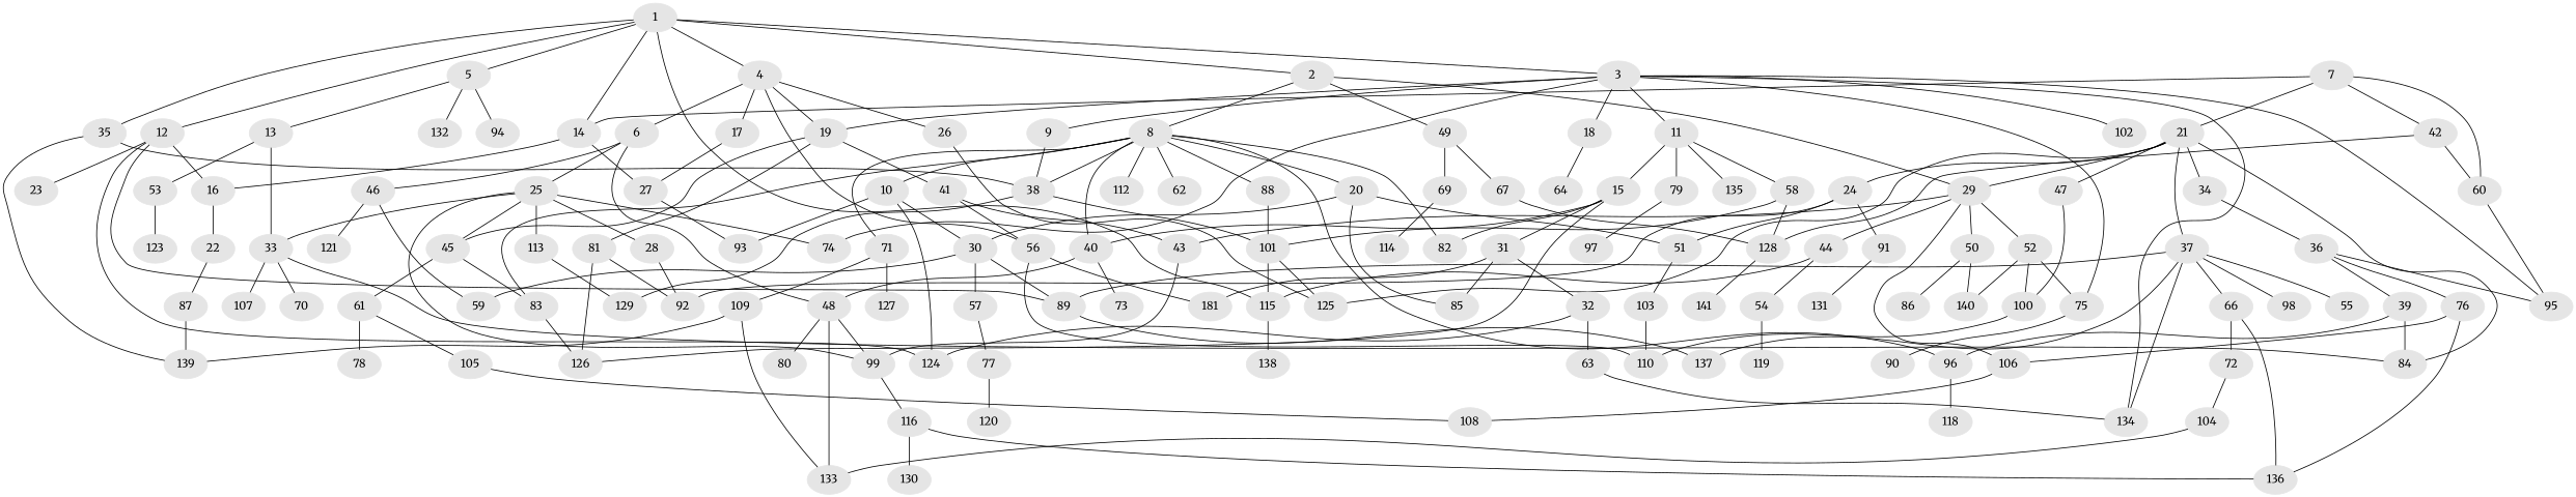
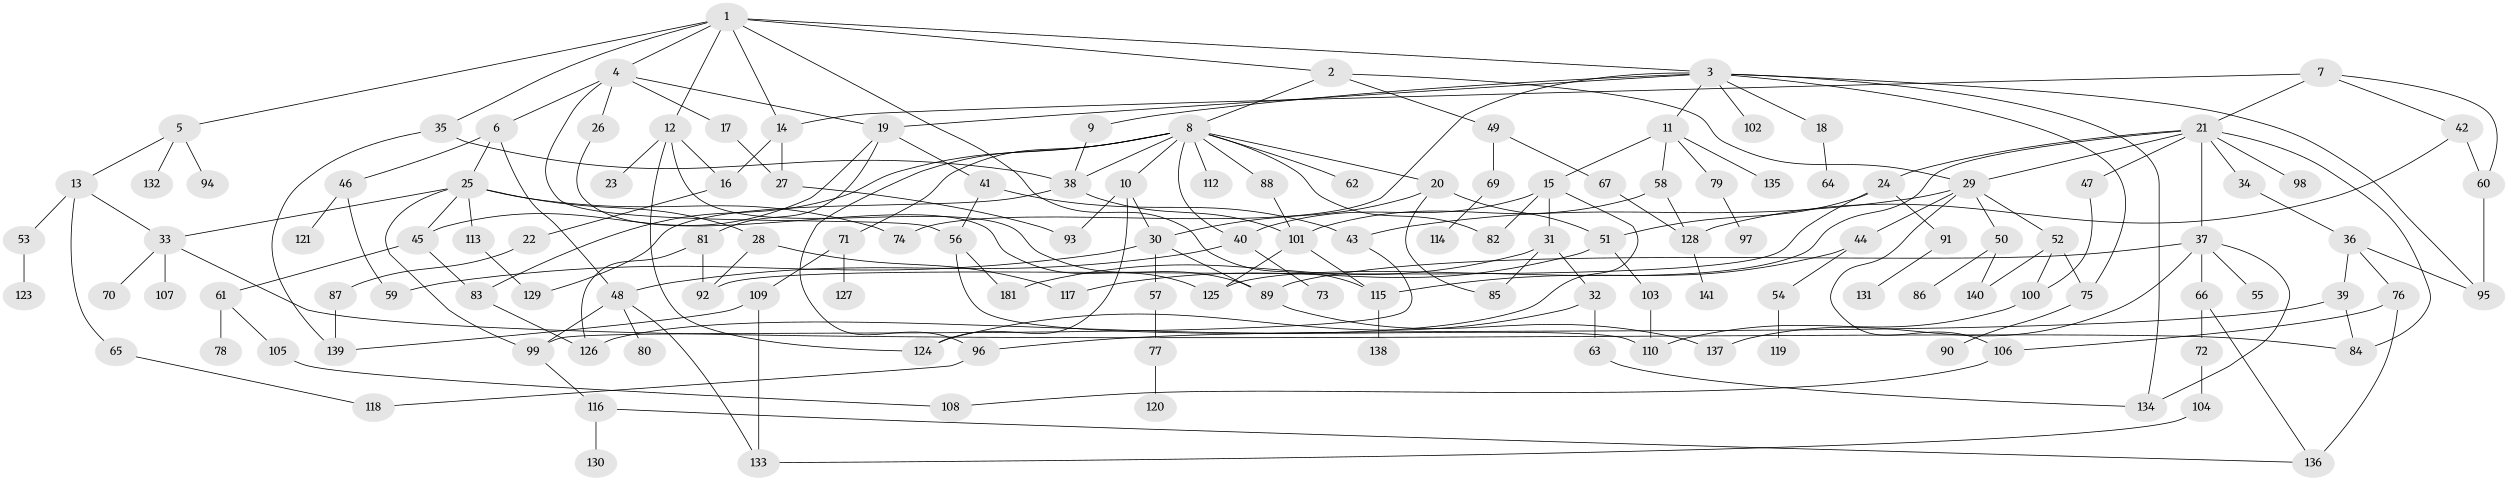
  graph {
    fontname=Merriweather
    node [color=gray90 fontname=Merriweather style=filled]
    edge [fontname=Merriweather]
    1
    2
    3
    4
    5
    12
    14
    35
    115
    8
    29
    49
    9
    11
    18
    19
    74
    75
    95
    102
    134
    6
    17
    26
    56
    13
    94
    132
    124
    16
    23
    89
    27
    38
    139
    138
    7
    21
    42
    60
    10
    20
    40
    62
    71
    82
    83
    88
    96
    112
    43
    44
    50
    52
    106
    67
    69
    15
    58
    79
    135
    64
    41
    45
    81
    90
    25
    46
    48
    125
    n71 [label=181]
    110
    33
    53
+   65
    28
    99
    113
    59
    121
    80
    133
    24
    34
    37
    47
    84
    98
    128
    30
    93
    51
    85
    101
    129
    73
    109
    127
    126
    118
    57
    31
    97
    22
    137
    70
    107
    123
    32
    87
    61
    92
+   117
    103
    91
    36
    55
    66
    100
    131
    116
    54
    86
    140
    108
    77
    63
    39
    76
    136
    72
    141
    119
    78
    105
    114
    120
    104
    130
    1 -- 2
    1 -- 3
    1 -- 4
    1 -- 5
    1 -- 12
    1 -- 14
    1 -- 35
    1 -- 115
    2 -- 8
    2 -- 29
    2 -- 49
    3 -- 9
    3 -- 11
    3 -- 18
    3 -- 19
    3 -- 74
    3 -- 75
    3 -- 95
    3 -- 102
    3 -- 134
    4 -- 19
    4 -- 6
    4 -- 17
    4 -- 26
    4 -- 56
    5 -- 13
    5 -- 94
    5 -- 132
    12 -- 124
    12 -- 16
    12 -- 23
    12 -- 89
    14 -- 16
    14 -- 27
    35 -- 38
    35 -- 139
    115 -- 138
    8 -- 38
    8 -- 10
    8 -- 20
    8 -- 40
    8 -- 62
    8 -- 71
    8 -- 82
    8 -- 83
    8 -- 88
    8 -- 96
    8 -- 112
    29 -- 43
    29 -- 44
    29 -- 50
    29 -- 52
    29 -- 106
    49 -- 67
    49 -- 69
    9 -- 38
    11 -- 15
    11 -- 58
    11 -- 79
    11 -- 135
    18 -- 64
    19 -- 41
    19 -- 45
    19 -- 81
    75 -- 90
    6 -- 25
    6 -- 46
    6 -- 48
    17 -- 27
    26 -- 125
    56 -- n71
    56 -- 110
    13 -- 33
    13 -- 53
+   13 -- 65
    16 -- 22
    89 -- 137
    27 -- 93
    38 -- 101
    38 -- 129
    7 -- 14
    7 -- 21
    7 -- 42
    7 -- 60
    21 -- 29
    21 -- 125
    21 -- 24
    21 -- 34
    21 -- 37
    21 -- 47
    21 -- 84
-   37 -- 98
+   21 -- 98
    42 -- 60
    42 -- 128
    60 -- 95
    10 -- 124
    10 -- 30
    10 -- 93
    20 -- 30
    20 -- 51
    20 -- 85
    40 -- 48
    40 -- 73
    71 -- 109
    71 -- 127
    83 -- 126
    88 -- 101
    96 -- 118
    43 -- 99
    44 -- 115
    44 -- 54
    50 -- 86
    50 -- 140
    52 -- 75
    52 -- 100
    52 -- 140
    106 -- 108
    67 -- 128
    69 -- 114
    15 -- 40
    15 -- 82
    15 -- 126
    15 -- 31
    58 -- 128
    58 -- 101
    79 -- 97
    41 -- 56
    41 -- 43
    45 -- 83
    45 -- 61
    81 -- 126
    81 -- 92
    25 -- 74
    25 -- 45
    25 -- 33
    25 -- 28
    25 -- 99
    25 -- 113
    46 -- 59
    46 -- 121
    48 -- 99
    48 -- 80
    48 -- 133
    33 -- 84
    33 -- 70
    33 -- 107
    53 -- 123
+   65 -- 118
    28 -- 92
+   28 -- 117
    99 -- 116
    113 -- 129
    24 -- 51
    24 -- 92
    24 -- 91
    34 -- 36
    37 -- 134
    37 -- 89
    37 -- 137
    37 -- 55
    37 -- 66
    47 -- 100
    128 -- 141
    30 -- 89
    30 -- 59
    30 -- 57
+   51 -- 117
    51 -- 103
    101 -- 115
    101 -- 125
    109 -- 139
    109 -- 133
    57 -- 77
    31 -- n71
    31 -- 85
    31 -- 32
    22 -- 87
    32 -- 124
    32 -- 63
    87 -- 139
    61 -- 78
    61 -- 105
    103 -- 110
    91 -- 131
    36 -- 95
    36 -- 39
    36 -- 76
    66 -- 136
    66 -- 72
    100 -- 110
    116 -- 136
    116 -- 130
    54 -- 119
    77 -- 120
    63 -- 134
    39 -- 96
    39 -- 84
    76 -- 106
    76 -- 136
    72 -- 104
    105 -- 108
    104 -- 133
  }
